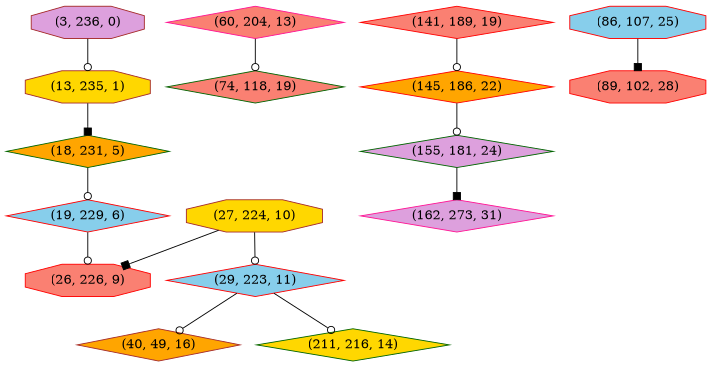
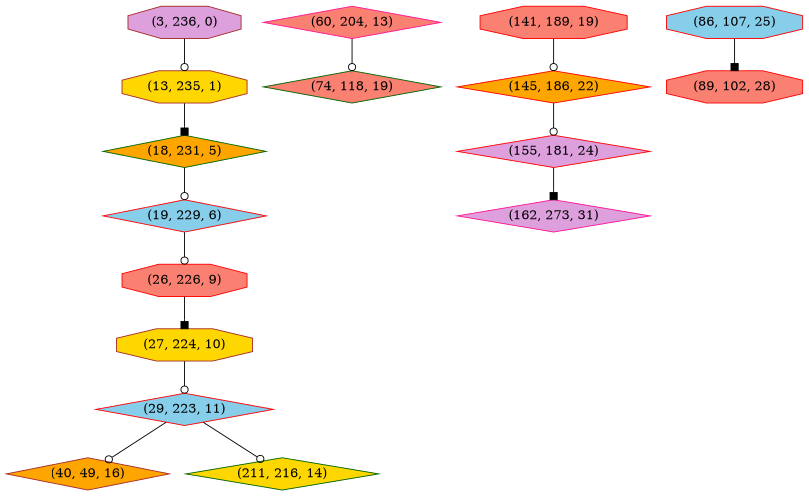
  digraph {
    node [color=red fillcolor=salmon shape=diamond style=filled]
    edge [arrowhead=odot]
    "(3, 236, 0)" [color=brown fillcolor=plum shape=octagon]
    "(13, 235, 1)" [color=brown fillcolor=gold shape=octagon]
    "(18, 231, 5)" [color=darkgreen fillcolor=orange]
    "(19, 229, 6)" [fillcolor=skyblue]
    "(26, 226, 9)" [shape=octagon]
    "(27, 224, 10)" [color=brown fillcolor=gold shape=octagon]
    "(29, 223, 11)" [fillcolor=skyblue]
    "(40, 49, 16)" [color=brown fillcolor=orange]
    "(211, 216, 14)" [color=darkgreen fillcolor=gold]
    "(60, 204, 13)" [color=deeppink]
    "(74, 118, 19)" [color=darkgreen]
-   "(141, 189, 19)"
+   "(141, 189, 19)" [shape=octagon]
    "(145, 186, 22)" [fillcolor=orange]
    "(86, 107, 25)" [fillcolor=skyblue shape=octagon]
    "(89, 102, 28)" [shape=octagon]
-   "(155, 181, 24)" [color=darkgreen fillcolor=plum]
+   "(155, 181, 24)" [fillcolor=plum]
    n17 [color=deeppink fillcolor=plum label="(162, 273, 31)"]
    "(3, 236, 0)" -> "(13, 235, 1)"
    "(13, 235, 1)" -> "(18, 231, 5)" [arrowhead=box]
    "(18, 231, 5)" -> "(19, 229, 6)"
    "(19, 229, 6)" -> "(26, 226, 9)"
-   "(27, 224, 10)" -> "(26, 226, 9)" [arrowhead=box]
+   "(26, 226, 9)" -> "(27, 224, 10)" [arrowhead=box]
    "(27, 224, 10)" -> "(29, 223, 11)"
    "(29, 223, 11)" -> "(40, 49, 16)"
    "(29, 223, 11)" -> "(211, 216, 14)"
    "(60, 204, 13)" -> "(74, 118, 19)"
    "(141, 189, 19)" -> "(145, 186, 22)"
    "(145, 186, 22)" -> "(155, 181, 24)"
    "(86, 107, 25)" -> "(89, 102, 28)" [arrowhead=box]
    "(155, 181, 24)" -> n17 [arrowhead=box]
  }
